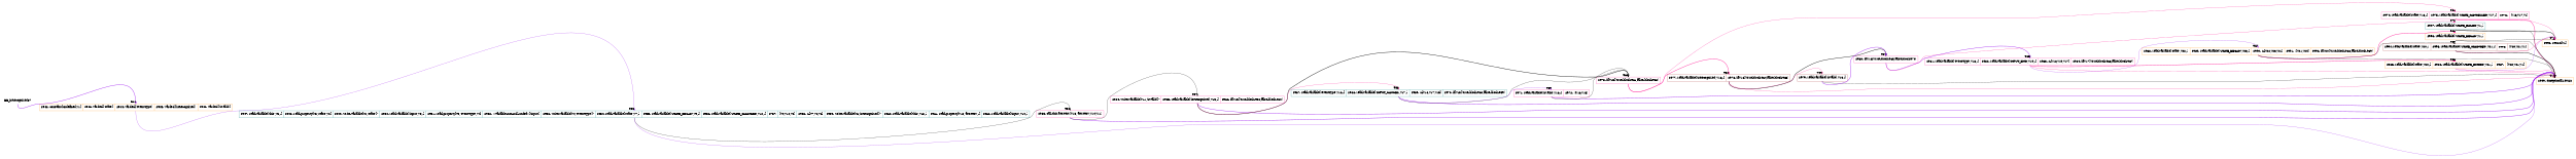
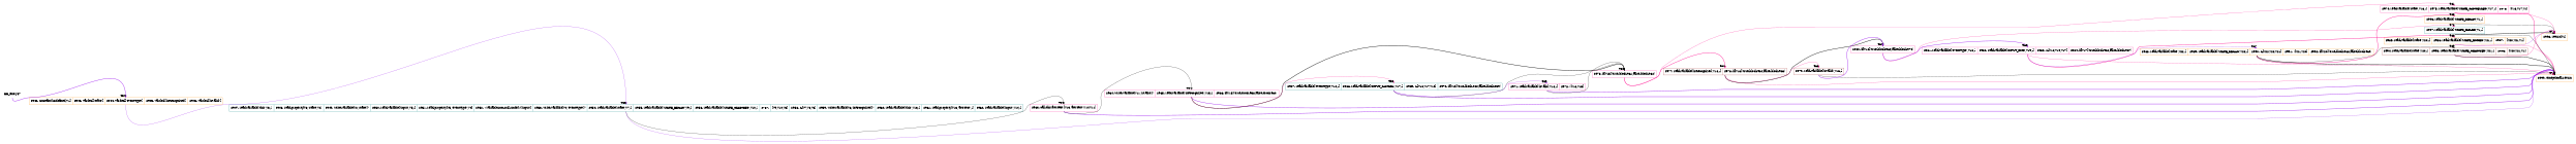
  digraph {
    rankdir=LR
    node [color=deeppink shape=record]
    edge [color=black headport=n style=solid tailport=s]
-   BB_entry87 [shape=none label=BB_isRecognized87]
+   BB_entry87 [shape=none]
    n2 [color=darkorange label="{2942: constant[undefined,v1]|2943: vardecl['state']|2944: vardecl['eventType']|2945: vardecl['isRecognized']|2946: vardecl['isValid']}"]
    n3 [color=teal label="{2947: read-variable['this',v3,-]|2948: read-property[v3,'state',v2]|2949: write-variable[v2,'state']*|2950: read-variable['input',v5,-]|2951: read-property[v5,'eventType',v4]|2952: \<variable-non-null-undef\>['input']|2953: write-variable[v4,'eventType']*|2954: read-variable['state',v7,-]|2955: read-variable['STATE_BEGAN',v9,-]|2956: read-variable['STATE_CHANGED',v10,-]|2757: |[v9,v10,v8]|2958: &[v7,v8,v6]|2959: write-variable[v6,'isRecognized']*|2960: read-variable['this',v13,-]|2961: read-property[v13,'attrTest',-]|2962: read-variable['input',v14,-]}"]
    n4 [label="{2963: call-this.attrTest [v13,'attrTest',v14,v11]}"]
    n5 [color=darkorange label="{2999: exceptional-return}"]
    n6 [label="{2964: write-variable[v11,'isValid']*|2965: read-variable['isRecognized',v15,-]|2966: if[v15](true-block:958,false-block:960)}"]
    n7 [label="{2973: if[v15](true-block:961,false-block:962)}"]
    n8 [color=teal label="{2967: read-variable['eventType',v16,-]|2968: read-variable['INPUT_CANCEL',v17,-]|2969: &[v16,v17,v15]|2970: if[v15](true-block:960,false-block:959)}"]
    n9 [label="{2974: read-variable['state',v16,-]|2975: read-variable['STATE_CANCELLED',v17,-]|2976: |[v16,v17,v1]}"]
    n10 [color=brown label="{2977: read-variable['isRecognized',v16,-]|2978: if[v16](true-block:964,false-block:963)}"]
    n11 [label="{2971: read-variable['isValid',v16,-]|2972: ![v16,v15]}"]
    n12 [color=darkorange label="{2998: return[v1]}"]
    n13 [label="{2980: if[v16](true-block:965,false-block:970)}"]
    n14 [color=brown label="{2979: read-variable['isValid',v16,-]}"]
    n15 [label="{2981: read-variable['eventType',v18,-]|2982: read-variable['INPUT_END',v19,-]|2983: &[v18,v19,v17]|2984: if[v17](true-block:966,false-block:967)}"]
    n16 [color=teal label="{2997: read-variable['STATE_FAILED',v1,-]}"]
    n17 [color=darkorange label="{2985: read-variable['state',v20,-]|2986: read-variable['STATE_ENDED',v21,-]|2987: |[v20,v21,v1]}"]
    n18 [color=darkorange label="{2988: read-variable['state',v22,-]|2989: read-variable['STATE_BEGAN',v23,-]|2990: &[v22,v23,v21]|2991: ![v21,v20]|2992: if[v20](true-block:968,false-block:969)}"]
    n19 [color=darkorange label="{2993: read-variable['STATE_BEGAN',v1,-]}"]
    n20 [color=brown label="{2994: read-variable['state',v20,-]|2995: read-variable['STATE_CHANGED',v21,-]|2996: |[v20,v21,v1]}"]
    BB_entry87 -> n2 [color=purple headlabel="    954" style=bold]
    n2 -> n3 [color=purple headlabel="      955"]
    n3 -> n4 [headlabel="      956"]
    n3 -> n5 [color=purple headlabel="      972"]
    n4 -> n5 [color=purple style=bold]
    n4 -> n6 [headlabel="      957"]
    n6 -> n5 [color=purple style=bold]
    n6 -> n7 [headlabel="      960" style=bold]
    n6 -> n8 [color=deeppink headlabel="      958"]
    n7 -> n9 [color=deeppink headlabel="      961"]
    n7 -> n10 [color=deeppink headlabel="      962" style=bold]
    n8 -> n5 [color=purple style=bold]
    n8 -> n7
    n8 -> n11 [color=purple headlabel="      959"]
    n9 -> n5 [color=deeppink style=bold]
    n9 -> n12 [color=deeppink headlabel="      971"]
    n10 -> n5 [color=deeppink]
    n10 -> n13 [headlabel="      964" style=bold]
    n10 -> n14 [color=deeppink headlabel="      963"]
    n11 -> n5 [color=purple style=bold]
    n11 -> n7
    n13 -> n15 [color=purple headlabel="      965" style=bold]
    n13 -> n16 [color=deeppink headlabel="      970"]
    n14 -> n5
    n14 -> n13 [color=purple style=bold]
    n15 -> n5 [color=deeppink]
    n15 -> n17 [color=deeppink headlabel="      966" style=bold]
    n15 -> n18 [color=purple headlabel="      967"]
    n16 -> n5
    n16 -> n12 [style=bold]
    n17 -> n5 [color=deeppink]
    n17 -> n12 [color=purple]
-   n18 -> n5
+   n18 -> n5 [style=bold]
    n18 -> n19 [color=deeppink headlabel="      968" style=bold]
    n18 -> n20 [headlabel="      969"]
-   n19 -> n5
    n19 -> n12
    n20 -> n5 [style=bold]
    n20 -> n12 [color=deeppink]
  }
